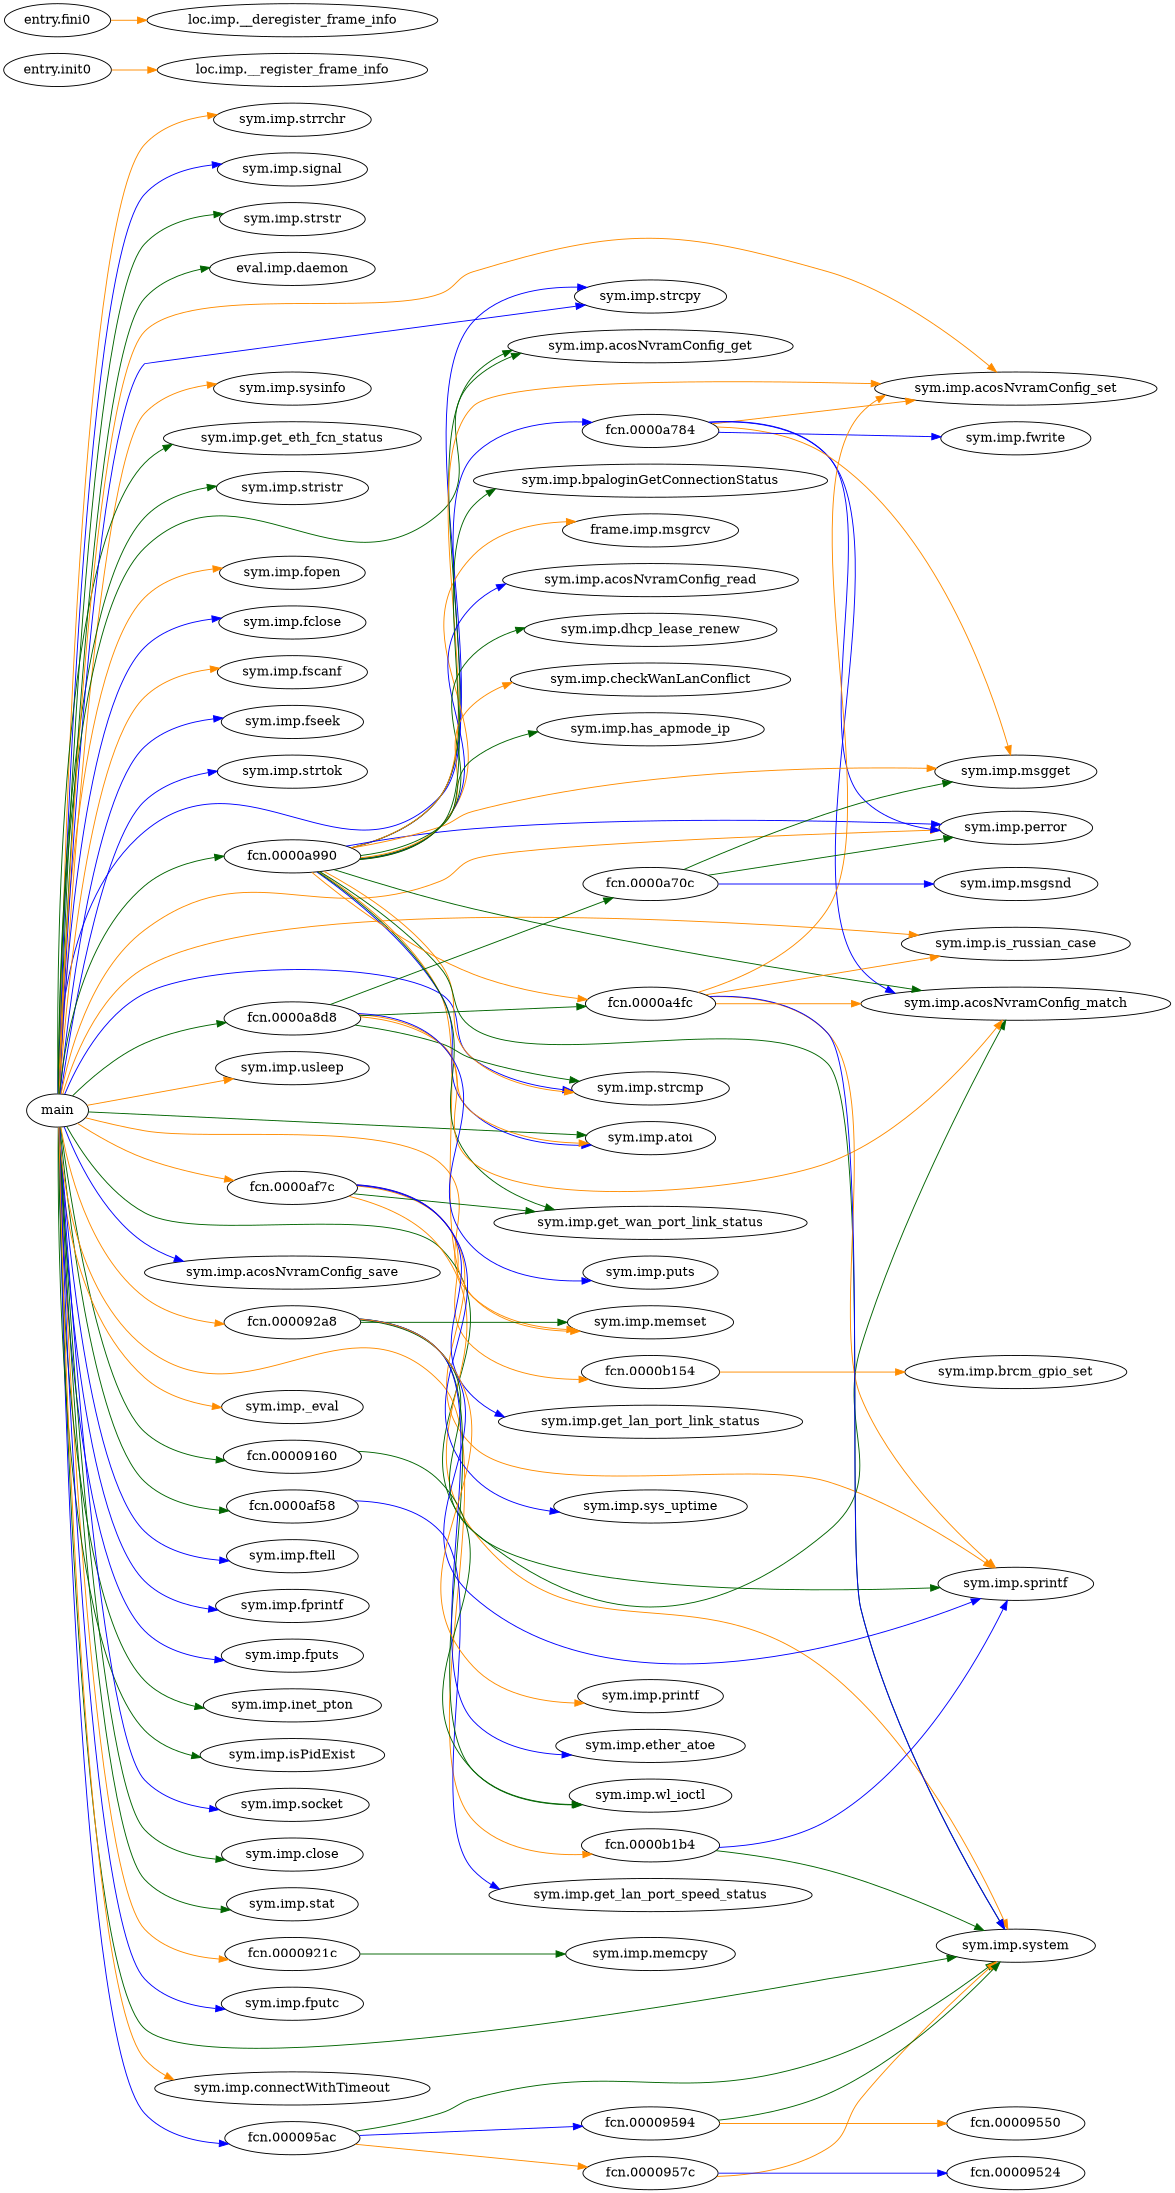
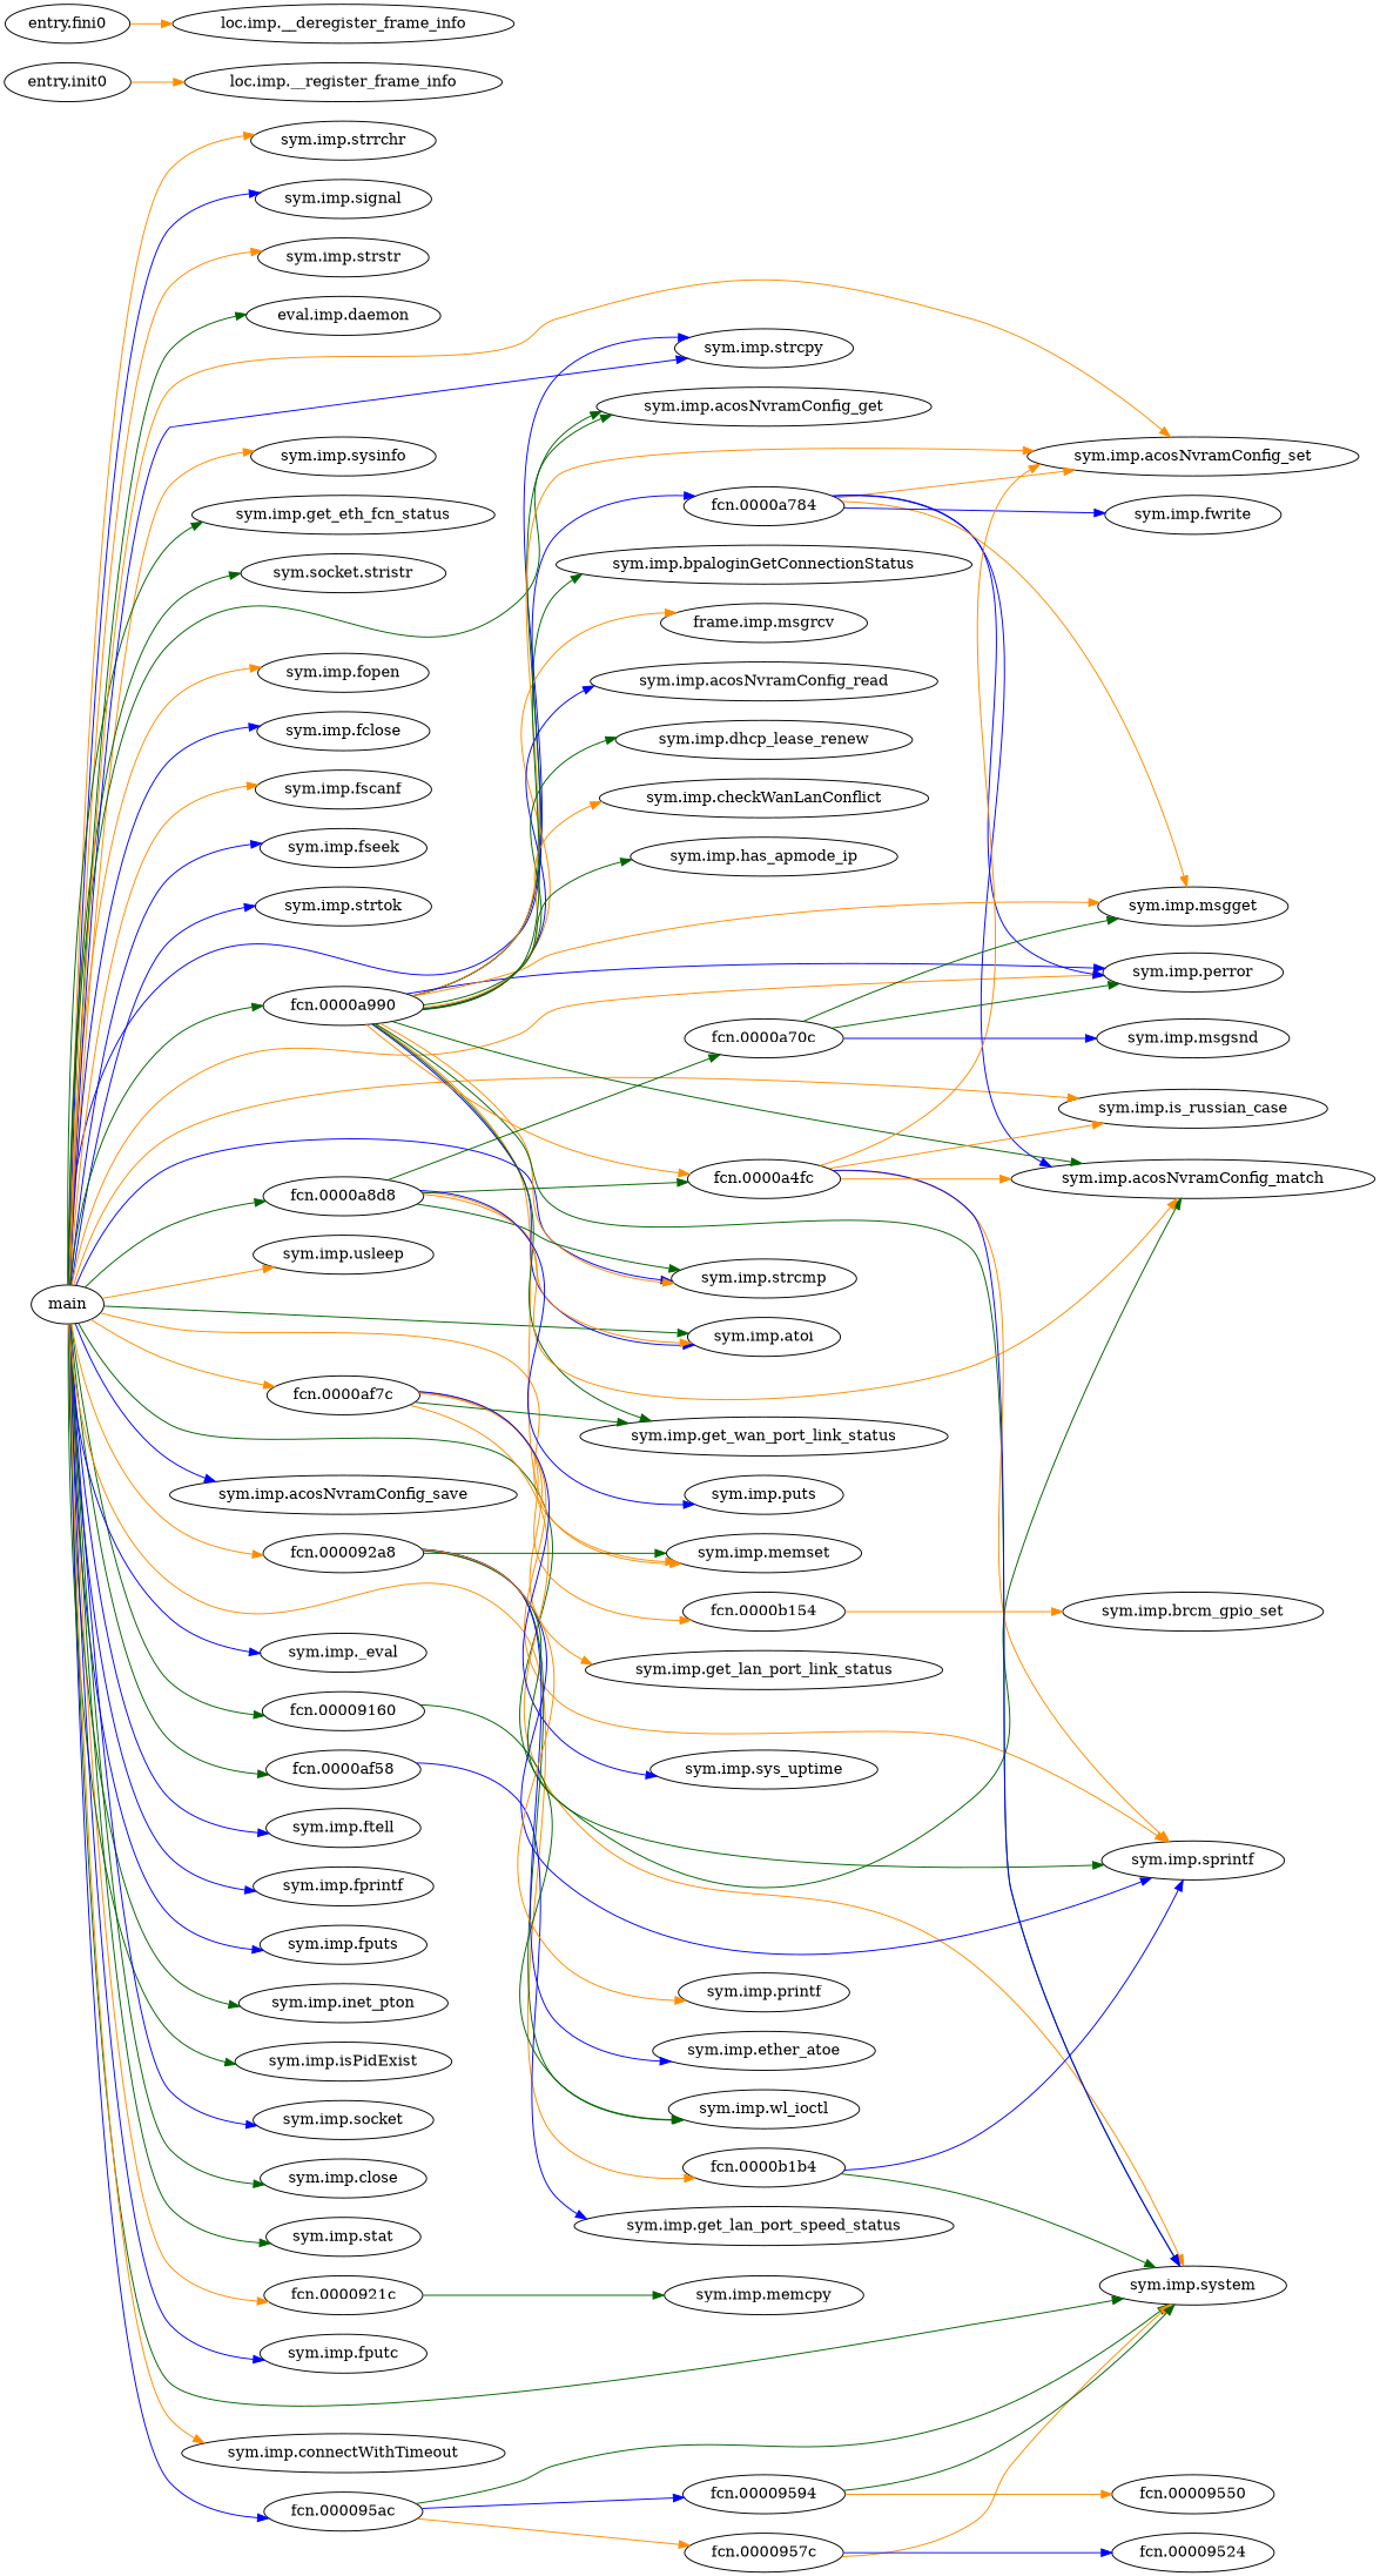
  digraph {
    rankdir=LR
    edge [color=darkorange]
    n1 [label=main]
    n2 [label="sym.imp.strrchr"]
    n3 [label="sym.imp.signal"]
    n4 [label="sym.imp.strstr"]
    n5 [label="eval.imp.daemon"]
    n6 [label="fcn.0000a784"]
    n7 [label="sym.imp.memset"]
    n8 [label="sym.imp.sysinfo"]
    n9 [label="sym.imp.get_eth_fcn_status"]
-   n10 [label="sym.imp.stristr"]
+   n10 [label="sym.socket.stristr"]
    n11 [label="sym.imp.sprintf"]
    n12 [label="sym.imp.fopen"]
    n13 [label="sym.imp.fclose"]
    n14 [label="sym.imp.fscanf"]
    n15 [label="sym.imp.fseek"]
    n16 [label="sym.imp.strtok"]
    n17 [label="sym.imp.strcpy"]
    n18 [label="sym.imp.strcmp"]
    n19 [label="sym.imp.acosNvramConfig_get"]
    n20 [label="sym.imp.atoi"]
    n21 [label="sym.imp.is_russian_case"]
    n22 [label="sym.imp.system"]
    n23 [label="sym.imp.usleep"]
    n24 [label="sym.imp.acosNvramConfig_set"]
    n25 [label="fcn.0000a990"]
    n26 [label="fcn.0000af7c"]
    n27 [label="fcn.0000af58"]
    n28 [label="sym.imp.acosNvramConfig_save"]
    n29 [label="fcn.00009160"]
    n30 [label="fcn.0000921c"]
    n31 [label="sym.imp._eval"]
    n32 [label="fcn.000092a8"]
    n33 [label="fcn.000095ac"]
    n34 [label="sym.imp.ftell"]
    n35 [label="sym.imp.fprintf"]
    n36 [label="sym.imp.fputs"]
    n37 [label="sym.imp.inet_pton"]
    n38 [label="sym.imp.isPidExist"]
    n39 [label="sym.imp.socket"]
    n40 [label="sym.imp.close"]
    n41 [label="sym.imp.stat"]
    n42 [label="fcn.0000b1b4"]
    n43 [label="sym.imp.fputc"]
    n44 [label="fcn.0000a8d8"]
    n45 [label="sym.imp.connectWithTimeout"]
    n46 [label="sym.imp.perror"]
    n47 [label="sym.imp.acosNvramConfig_match"]
    n48 [label="sym.imp.msgget"]
    n49 [label="sym.imp.fwrite"]
    n50 [label="fcn.0000b154"]
    n51 [label="sym.imp.brcm_gpio_set"]
    n52 [label="frame.imp.msgrcv"]
    n53 [label="sym.imp.get_wan_port_link_status"]
    n54 [label="sym.imp.acosNvramConfig_read"]
    n55 [label="fcn.0000a4fc"]
    n56 [label="sym.imp.dhcp_lease_renew"]
    n57 [label="sym.imp.checkWanLanConflict"]
    n58 [label="sym.imp.has_apmode_ip"]
    n59 [label="sym.imp.bpaloginGetConnectionStatus"]
    n60 [label="sym.imp.get_lan_port_link_status"]
    n61 [label="sym.imp.sys_uptime"]
    n62 [label="sym.imp.get_lan_port_speed_status"]
    n63 [label="sym.imp.wl_ioctl"]
    n64 [label="sym.imp.memcpy"]
    n65 [label="sym.imp.ether_atoe"]
    n66 [label="sym.imp.printf"]
    n67 [label="fcn.0000957c"]
    n68 [label="fcn.00009594"]
    n69 [label="sym.imp.puts"]
    n70 [label="fcn.0000a70c"]
    n71 [label="fcn.00009524"]
    n72 [label="fcn.00009550"]
    n73 [label="sym.imp.msgsnd"]
    n74 [label="entry.init0"]
    n75 [label="loc.imp.__register_frame_info"]
    n76 [label="entry.fini0"]
    n77 [label="loc.imp.__deregister_frame_info"]
    n1 -> n2
    n1 -> n3 [color=blue]
-   n1 -> n4 [color=darkgreen]
+   n1 -> n4
    n1 -> n5 [color=darkgreen]
    n1 -> n6 [color=blue]
    n1 -> n7
    n1 -> n8
    n1 -> n9 [color=darkgreen]
    n1 -> n10 [color=darkgreen]
    n1 -> n11 [color=darkgreen]
    n1 -> n12
    n1 -> n13 [color=blue]
    n1 -> n14
    n1 -> n15 [color=blue]
    n1 -> n16 [color=blue]
    n1 -> n17 [color=blue]
    n1 -> n18 [color=blue]
    n1 -> n19 [color=darkgreen]
    n1 -> n20 [color=darkgreen]
    n1 -> n21
    n1 -> n22 [color=darkgreen]
    n1 -> n23
    n1 -> n24
    n1 -> n25 [color=darkgreen]
    n1 -> n26
    n1 -> n27 [color=darkgreen]
    n1 -> n28 [color=blue]
    n1 -> n29 [color=darkgreen]
    n1 -> n30
-   n1 -> n31
+   n1 -> n31 [color=blue]
    n1 -> n32
    n1 -> n33 [color=blue]
    n1 -> n34 [color=blue]
    n1 -> n35 [color=blue]
    n1 -> n36 [color=blue]
    n1 -> n37 [color=darkgreen]
    n1 -> n38 [color=darkgreen]
    n1 -> n39 [color=blue]
    n1 -> n40 [color=darkgreen]
    n1 -> n41 [color=darkgreen]
    n1 -> n42
    n1 -> n43 [color=blue]
    n1 -> n44 [color=darkgreen]
    n1 -> n45
    n1 -> n46
    n6 -> n24
    n6 -> n46 [color=blue]
    n6 -> n47 [color=blue]
    n6 -> n48
    n6 -> n49 [color=blue]
    n25 -> n7
    n25 -> n17 [color=blue]
    n25 -> n18
    n25 -> n19 [color=darkgreen]
    n25 -> n20 [color=blue]
    n25 -> n22 [color=darkgreen]
    n25 -> n24
    n25 -> n46 [color=blue]
    n25 -> n47 [color=darkgreen]
    n25 -> n48
    n25 -> n52
    n25 -> n53 [color=darkgreen]
    n25 -> n54 [color=blue]
    n25 -> n55
    n25 -> n56 [color=darkgreen]
    n25 -> n57
    n25 -> n58 [color=darkgreen]
    n25 -> n59 [color=darkgreen]
    n26 -> n11
    n26 -> n22
    n26 -> n50
    n26 -> n53 [color=darkgreen]
-   n26 -> n60 [color=blue]
+   n26 -> n60
    n26 -> n61 [color=blue]
    n27 -> n62 [color=blue]
    n29 -> n63 [color=darkgreen]
    n30 -> n64 [color=darkgreen]
    n32 -> n7 [color=darkgreen]
    n32 -> n11 [color=blue]
    n32 -> n47 [color=darkgreen]
    n32 -> n63 [color=darkgreen]
    n32 -> n65 [color=blue]
    n32 -> n66
    n33 -> n22 [color=darkgreen]
    n33 -> n67
    n33 -> n68 [color=blue]
    n42 -> n11 [color=blue]
    n42 -> n22 [color=darkgreen]
    n44 -> n18 [color=darkgreen]
    n44 -> n20
    n44 -> n47
    n44 -> n55 [color=darkgreen]
    n44 -> n69 [color=blue]
    n44 -> n70 [color=darkgreen]
    n50 -> n51
    n55 -> n11
    n55 -> n21
    n55 -> n22 [color=blue]
    n55 -> n24
    n55 -> n47
    n67 -> n22
    n67 -> n71 [color=blue]
    n68 -> n22 [color=darkgreen]
    n68 -> n72
    n70 -> n46 [color=darkgreen]
    n70 -> n48 [color=darkgreen]
    n70 -> n73 [color=blue]
    n74 -> n75
    n76 -> n77
  }
